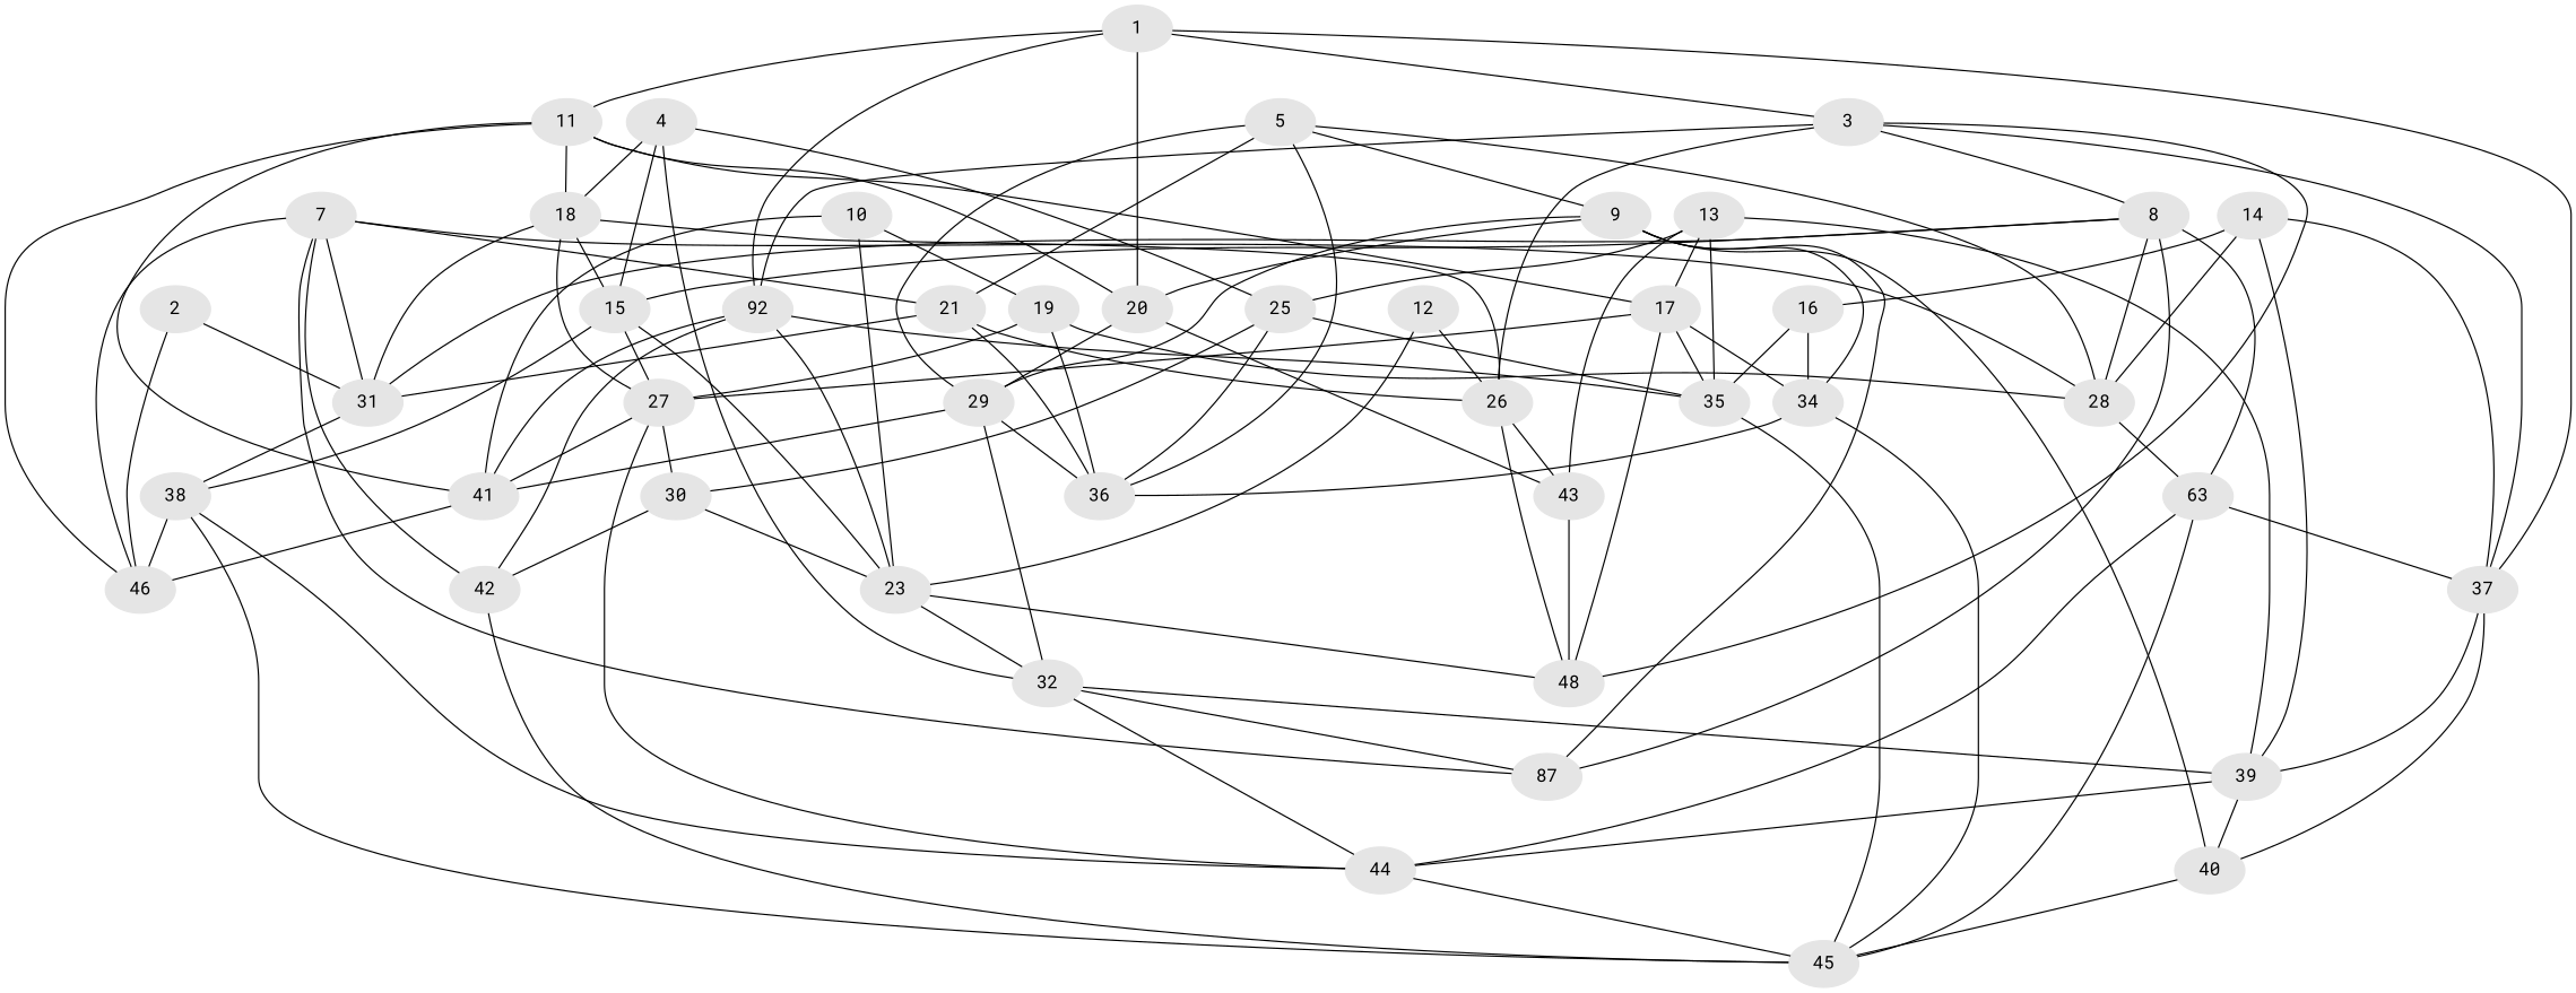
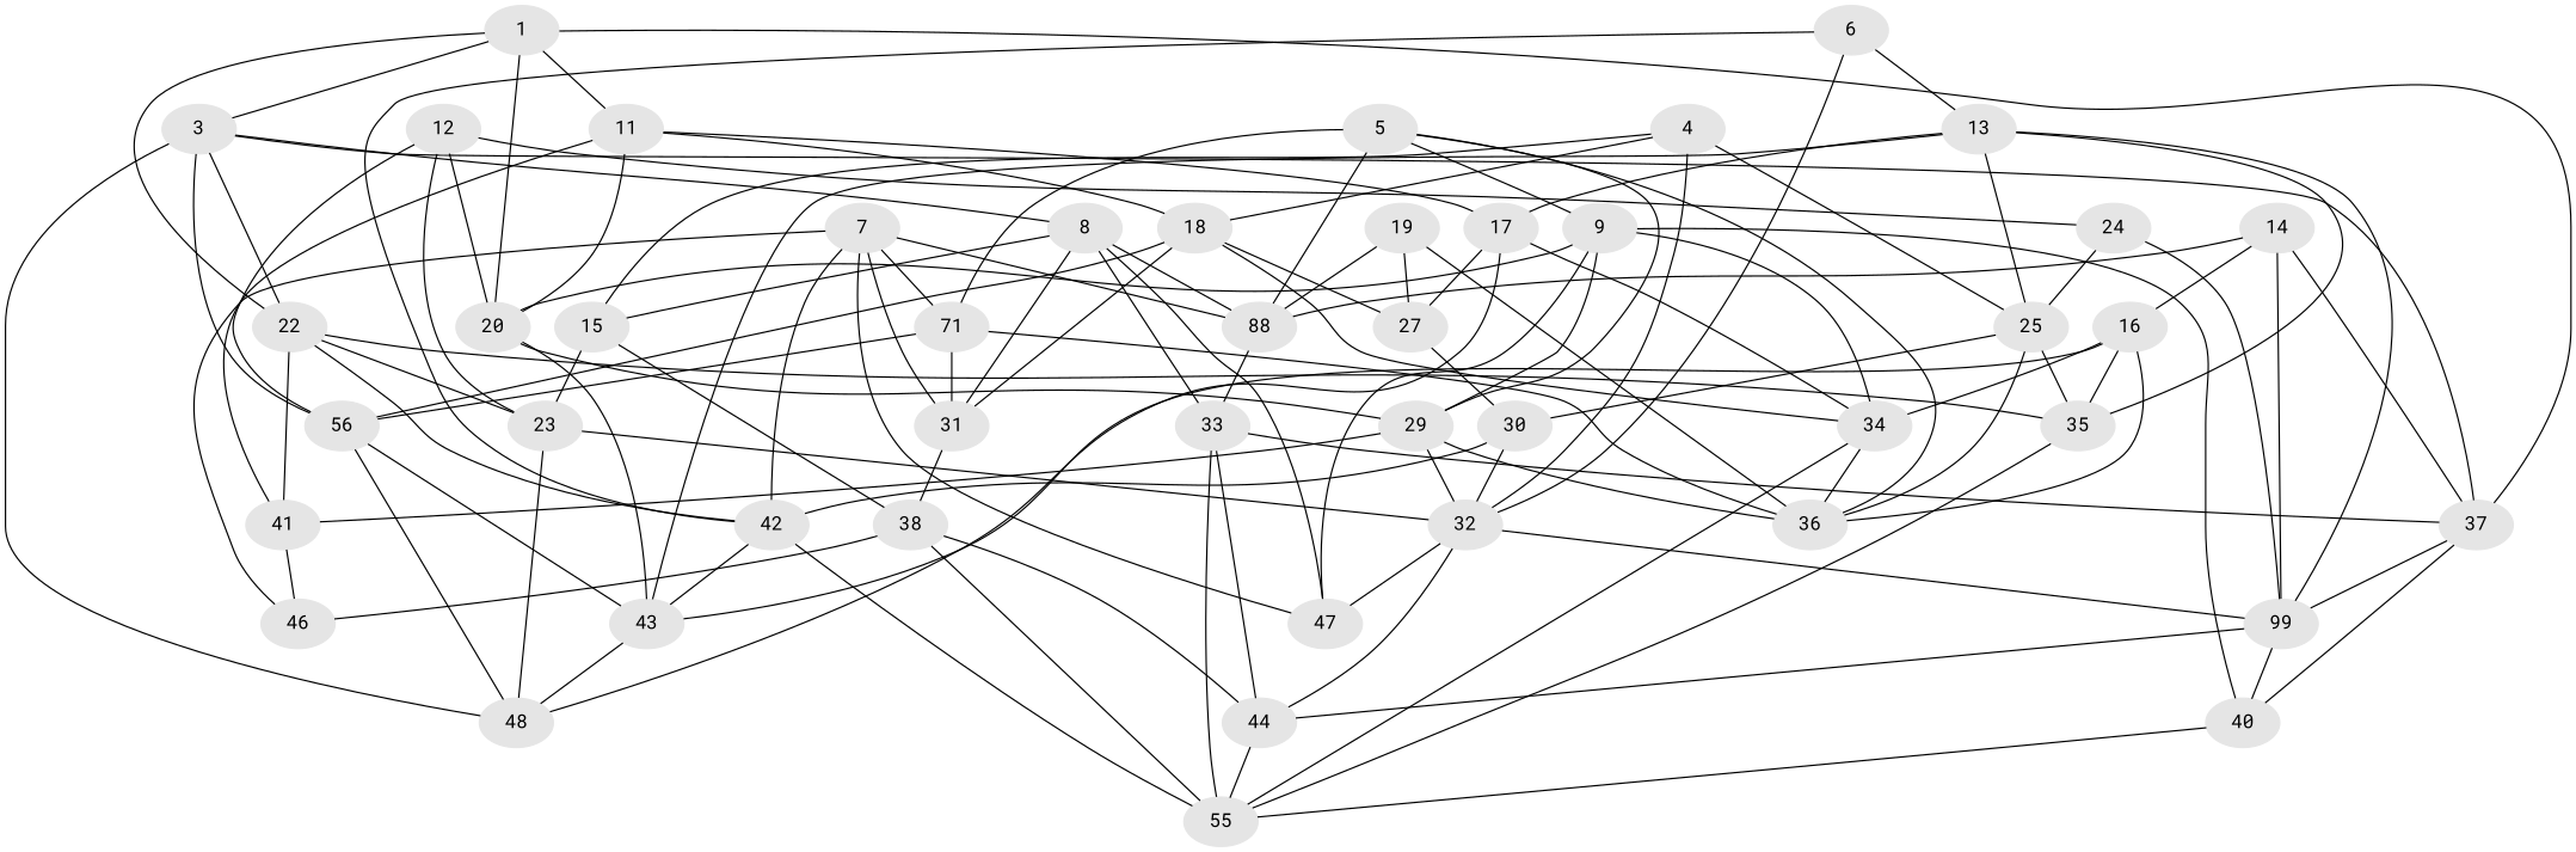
  graph {
    fontname="Roboto Mono"
    node [color=gray90 fontname="Roboto Mono" style=filled]
    edge [fontname="Roboto Mono" weight=1.0]
    1
    3
    11
    20
    37
-   22 [label=92]
+   22
    8
-   26
+   26 [label=56]
    48
    46
    18
    41
    17
    29
    43
-   39
-   2
+   39 [label=99]
    31
+   24
    25
    38
    15
-   28
-   47 [label=87]
-   33 [label=63]
+   28 [label=88]
+   47
+   33
    42
    23
    35
    4
    32
    27
    34
    36
    30
    44
    5
    9
-   21
+   21 [label=71]
    40
+   6
    13
-   45
+   45 [label=55]
    7
-   10
    19
    12
    14
    16
    1 -- 3
    1 -- 11
    1 -- 20
    1 -- 37
    1 -- 22
    3 -- 37
    3 -- 22
    3 -- 8
    3 -- 26
    3 -- 48
    11 -- 20
-   11 -- 46
    11 -- 18
    11 -- 41
    11 -- 17
    20 -- 29
    20 -- 43
    37 -- 39
    22 -- 41
    22 -- 42
    22 -- 23
    22 -- 35
    8 -- 31
    8 -- 15
    8 -- 28
    8 -- 47
    8 -- 33
    26 -- 48
    26 -- 43
    18 -- 26
    18 -- 31
    18 -- 27
-   18 -- 15
+   18 -- 34
    41 -- 46
    17 -- 48
-   17 -- 35
    17 -- 27
    17 -- 34
    29 -- 41
    29 -- 32
    29 -- 36
    43 -- 48
    39 -- 44
    39 -- 40
-   2 -- 46
-   2 -- 31
    31 -- 38
+   24 -- 39 [weight=2.0]
+   24 -- 25
    25 -- 35
    25 -- 36
    25 -- 30
    38 -- 46 [weight=2.0]
    38 -- 44
    38 -- 45
    15 -- 38
    15 -- 23
-   15 -- 27 [weight=2.0]
    28 -- 33
    33 -- 37 [weight=2.0]
    33 -- 44
    33 -- 45
+   42 -- 43
    42 -- 45 [weight=2.0]
    23 -- 48
    23 -- 32
    35 -- 45
    4 -- 18
    4 -- 25
    4 -- 15
    4 -- 32
    32 -- 39
    32 -- 47
    32 -- 44
-   27 -- 41
    27 -- 30
-   27 -- 44
    34 -- 36
    34 -- 45
    30 -- 42
-   30 -- 23
+   30 -- 32
    44 -- 45
    5 -- 29
    5 -- 28
    5 -- 36
    5 -- 9
    5 -- 21 [weight=2.0]
    9 -- 20
    9 -- 29
    9 -- 47
    9 -- 34
    9 -- 40
    21 -- 26
    21 -- 31
    21 -- 36
    40 -- 37
    40 -- 45
+   6 -- 42
+   6 -- 32
+   6 -- 13
    13 -- 17
    13 -- 43
    13 -- 39
    13 -- 25
    13 -- 35
    7 -- 46
    7 -- 31
    7 -- 28
    7 -- 47
    7 -- 42
    7 -- 21
-   10 -- 41
-   10 -- 23
-   10 -- 19
    19 -- 28
    19 -- 27
    19 -- 36 [weight=3.0]
+   12 -- 20
    12 -- 26
+   12 -- 24
    12 -- 23
    14 -- 37
    14 -- 39
    14 -- 28
    14 -- 16
+   16 -- 43
    16 -- 35
    16 -- 34
+   16 -- 36 [weight=2.0]
  }
